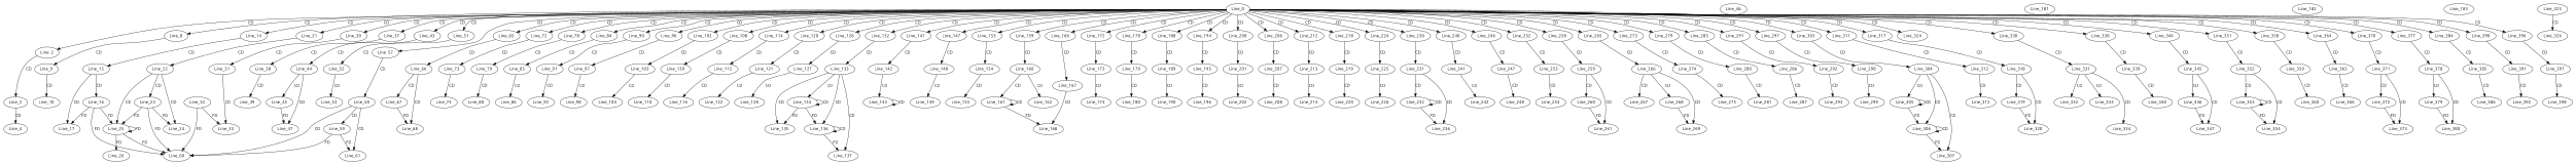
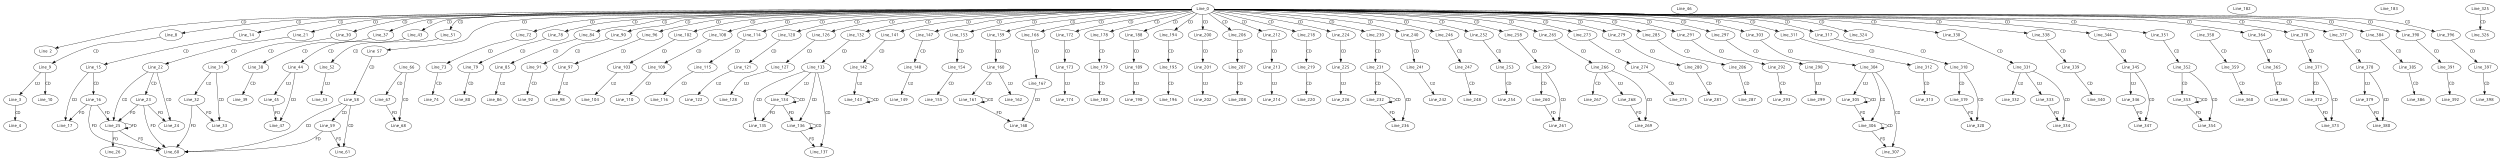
  digraph {
    fontname=Ubuntu
    node [fontname=Ubuntu]
    edge [fontname=Ubuntu]
    Line_0
    Line_2
    Line_8
    Line_14
    Line_21
    Line_30
    Line_37
    Line_43
    Line_51
    Line_57
-   Line_65
    Line_72
    Line_78
    Line_84
    Line_90
    Line_96
    Line_102
    Line_108
    Line_114
    Line_120
    Line_126
    Line_132
    Line_141
    Line_147
    Line_153
    Line_159
    Line_166
    Line_172
    Line_178
    Line_188
    Line_194
    Line_200
    Line_206
    Line_212
    Line_218
    Line_224
    Line_230
    Line_240
    Line_246
    Line_252
    Line_258
    Line_265
    Line_273
    Line_279
    Line_285
    Line_291
    Line_297
    Line_303
    Line_311
    Line_317
    Line_324
    Line_330
    Line_338
    Line_344
    Line_351
    Line_358
    Line_364
    Line_370
    Line_377
    Line_384
    Line_390
    Line_396
    Line_3
    Line_9
    Line_15
    Line_22
    Line_31
    Line_38
    Line_44
    Line_52
    Line_58
    Line_66
    Line_73
    Line_79
    Line_85
    Line_91
    Line_97
    Line_103
-   Line_109 [label=Line_139]
+   Line_109
    Line_115
    Line_121
    Line_127
    Line_133
    Line_142
    Line_148
    Line_154
    Line_160
    Line_167
    Line_173
    Line_179
    Line_189
    Line_195
    Line_201
    Line_207
    Line_213
    Line_219
    Line_225
    Line_231
    Line_241
    Line_247
    Line_253
    Line_259
    Line_266
    Line_274
    Line_280
    Line_286
    Line_292
    Line_298
    Line_304
    Line_312
    Line_318
    Line_331
    Line_339
    Line_345
    Line_352
    Line_359
    Line_365
    Line_371
    Line_378
    Line_385
    Line_391
    Line_397
    Line_4
    Line_10
    Line_16
    Line_17
    Line_25
    Line_60
    Line_26
    Line_23
    Line_24
    Line_32
    Line_33
    Line_39
    Line_45
    Line_47
    Line_46
    Line_53
    Line_59
    Line_61
    Line_67
    Line_68
    Line_74
    Line_80
    Line_86
    Line_92
    Line_98
    Line_104
    Line_110
    Line_116
    Line_122
    Line_128
    Line_134
    Line_135
    Line_136
    Line_137
    Line_143
    Line_149
    Line_155
    Line_161
    Line_162
    Line_168
    Line_174
    Line_180
-   Line_181
    Line_182
    Line_183
    Line_190
    Line_196
    Line_202
    Line_208
    Line_214
    Line_220
    Line_226
    Line_232
    Line_236
    Line_242
    Line_248
    Line_254
    Line_260
    Line_261
    Line_267
    Line_268
    Line_269
    Line_275
    Line_281
    Line_287
    Line_293
    Line_299
    Line_305
    Line_306
    Line_307
    Line_313
    Line_319
    Line_320
    Line_325
    Line_326
    Line_332
    Line_333
    Line_334
    Line_340
    Line_346
    Line_347
    Line_353
    Line_354
    Line_360
    Line_366
    Line_372
    Line_373
    Line_379
    Line_380
    Line_386
    Line_392
    Line_398
    Line_0 -> Line_2 [label=CD]
    Line_0 -> Line_8 [label=CD]
    Line_0 -> Line_14 [label=CD]
    Line_0 -> Line_21 [label=CD]
    Line_0 -> Line_30 [label=CD]
    Line_0 -> Line_37 [label=CD]
    Line_0 -> Line_43 [label=CD]
    Line_0 -> Line_51 [label=CD]
    Line_0 -> Line_57 [label=CD]
-   Line_0 -> Line_65 [label=CD]
    Line_0 -> Line_72 [label=CD]
    Line_0 -> Line_78 [label=CD]
    Line_0 -> Line_84 [label=CD]
    Line_0 -> Line_90 [label=CD]
    Line_0 -> Line_96 [label=CD]
    Line_0 -> Line_102 [label=CD]
    Line_0 -> Line_108 [label=CD]
    Line_0 -> Line_114 [label=CD]
    Line_0 -> Line_120 [label=CD]
    Line_0 -> Line_126 [label=CD]
    Line_0 -> Line_132 [label=CD]
    Line_0 -> Line_141 [label=CD]
    Line_0 -> Line_147 [label=CD]
    Line_0 -> Line_153 [label=CD]
    Line_0 -> Line_159 [label=CD]
    Line_0 -> Line_166 [label=CD]
    Line_0 -> Line_172 [label=CD]
    Line_0 -> Line_178 [label=CD]
    Line_0 -> Line_188 [label=CD]
    Line_0 -> Line_194 [label=CD]
    Line_0 -> Line_200 [label=CD]
    Line_0 -> Line_206 [label=CD]
    Line_0 -> Line_212 [label=CD]
    Line_0 -> Line_218 [label=CD]
    Line_0 -> Line_224 [label=CD]
    Line_0 -> Line_230 [label=CD]
    Line_0 -> Line_240 [label=CD]
    Line_0 -> Line_246 [label=CD]
    Line_0 -> Line_252 [label=CD]
    Line_0 -> Line_258 [label=CD]
    Line_0 -> Line_265 [label=CD]
    Line_0 -> Line_273 [label=CD]
    Line_0 -> Line_279 [label=CD]
    Line_0 -> Line_285 [label=CD]
    Line_0 -> Line_291 [label=CD]
    Line_0 -> Line_297 [label=CD]
    Line_0 -> Line_303 [label=FD]
    Line_0 -> Line_311 [label=CD]
    Line_0 -> Line_317 [label=CD]
    Line_0 -> Line_324 [label=CD]
    Line_0 -> Line_330 [label=CD]
    Line_0 -> Line_338 [label=CD]
    Line_0 -> Line_344 [label=CD]
    Line_0 -> Line_351 [label=CD]
-   Line_0 -> Line_358 [label=CD]
    Line_0 -> Line_364 [label=CD]
    Line_0 -> Line_370 [label=CD]
    Line_0 -> Line_377 [label=CD]
    Line_0 -> Line_384 [label=CD]
    Line_0 -> Line_390 [label=CD]
    Line_0 -> Line_396 [label=CD]
-   Line_2 -> Line_3 [label=CD]
+   Line_9 -> Line_3 [label=CD]
    Line_8 -> Line_9 [label=CD]
    Line_14 -> Line_15 [label=CD]
    Line_21 -> Line_22 [label=CD]
    Line_30 -> Line_31 [label=CD]
    Line_37 -> Line_38 [label=CD]
    Line_43 -> Line_44 [label=CD]
    Line_51 -> Line_52 [label=CD]
    Line_57 -> Line_58 [label=CD]
-   Line_65 -> Line_66 [label=CD]
    Line_72 -> Line_73 [label=CD]
    Line_78 -> Line_79 [label=CD]
    Line_84 -> Line_85 [label=CD]
    Line_90 -> Line_91 [label=CD]
    Line_96 -> Line_97 [label=CD]
    Line_102 -> Line_103 [label=CD]
    Line_108 -> Line_109 [label=CD]
    Line_114 -> Line_115 [label=CD]
    Line_120 -> Line_121 [label=CD]
    Line_126 -> Line_127 [label=CD]
    Line_132 -> Line_133 [label=CD]
    Line_141 -> Line_142 [label=CD]
    Line_147 -> Line_148 [label=CD]
    Line_153 -> Line_154 [label=CD]
    Line_159 -> Line_160 [label=CD]
    Line_166 -> Line_167 [label=CD]
    Line_172 -> Line_173 [label=CD]
    Line_178 -> Line_179 [label=CD]
    Line_188 -> Line_189 [label=CD]
    Line_194 -> Line_195 [label=CD]
    Line_200 -> Line_201 [label=CD]
    Line_206 -> Line_207 [label=CD]
    Line_212 -> Line_213 [label=CD]
    Line_218 -> Line_219 [label=CD]
    Line_224 -> Line_225 [label=CD]
    Line_230 -> Line_231 [label=CD]
    Line_240 -> Line_241 [label=CD]
    Line_246 -> Line_247 [label=CD]
    Line_252 -> Line_253 [label=CD]
    Line_258 -> Line_259 [label=CD]
    Line_265 -> Line_266 [label=CD]
    Line_273 -> Line_274 [label=CD]
    Line_279 -> Line_280 [label=CD]
    Line_285 -> Line_286 [label=CD]
    Line_291 -> Line_292 [label=CD]
    Line_297 -> Line_298 [label=CD]
    Line_303 -> Line_304 [label=CD]
    Line_311 -> Line_312 [label=CD]
    Line_317 -> Line_318 [label=CD]
    Line_330 -> Line_331 [label=CD]
    Line_338 -> Line_339 [label=CD]
    Line_344 -> Line_345 [label=CD]
    Line_351 -> Line_352 [label=CD]
    Line_358 -> Line_359 [label=CD]
    Line_364 -> Line_365 [label=CD]
    Line_370 -> Line_371 [label=CD]
    Line_377 -> Line_378 [label=CD]
    Line_384 -> Line_385 [label=CD]
    Line_390 -> Line_391 [label=CD]
    Line_396 -> Line_397 [label=CD]
    Line_3 -> Line_4 [label=CD]
    Line_9 -> Line_10 [label=CD]
    Line_15 -> Line_16 [label=CD]
    Line_15 -> Line_17 [label=CD]
    Line_22 -> Line_25 [label=CD]
    Line_22 -> Line_23 [label=CD]
    Line_22 -> Line_24 [label=CD]
+   Line_31 -> Line_32 [label=CD]
    Line_31 -> Line_33 [label=CD]
    Line_38 -> Line_39 [label=CD]
    Line_44 -> Line_45 [label=CD]
    Line_44 -> Line_47 [label=CD]
    Line_52 -> Line_53 [label=CD]
    Line_58 -> Line_60 [label=CD]
    Line_58 -> Line_59 [label=CD]
    Line_58 -> Line_61 [label=CD]
    Line_66 -> Line_67 [label=CD]
    Line_66 -> Line_68 [label=CD]
    Line_73 -> Line_74 [label=CD]
    Line_79 -> Line_80 [label=CD]
    Line_85 -> Line_86 [label=CD]
    Line_91 -> Line_92 [label=CD]
    Line_97 -> Line_98 [label=CD]
    Line_103 -> Line_104 [label=CD]
    Line_109 -> Line_110 [label=CD]
    Line_115 -> Line_116 [label=CD]
    Line_121 -> Line_122 [label=CD]
    Line_127 -> Line_128 [label=CD]
    Line_133 -> Line_134 [label=CD]
    Line_133 -> Line_135 [label=CD]
    Line_133 -> Line_136 [label=CD]
    Line_133 -> Line_137 [label=CD]
    Line_142 -> Line_143 [label=CD]
    Line_148 -> Line_149 [label=CD]
    Line_154 -> Line_155 [label=CD]
    Line_160 -> Line_161 [label=CD]
    Line_160 -> Line_162 [label=CD]
    Line_167 -> Line_168 [label=CD]
    Line_173 -> Line_174 [label=CD]
    Line_179 -> Line_180 [label=CD]
    Line_189 -> Line_190 [label=CD]
    Line_195 -> Line_196 [label=CD]
    Line_201 -> Line_202 [label=CD]
    Line_207 -> Line_208 [label=CD]
    Line_213 -> Line_214 [label=CD]
    Line_219 -> Line_220 [label=CD]
    Line_225 -> Line_226 [label=CD]
    Line_231 -> Line_232 [label=CD]
    Line_231 -> Line_236 [label=CD]
    Line_241 -> Line_242 [label=CD]
    Line_247 -> Line_248 [label=CD]
    Line_253 -> Line_254 [label=CD]
    Line_259 -> Line_260 [label=CD]
    Line_259 -> Line_261 [label=CD]
    Line_266 -> Line_267 [label=CD]
    Line_266 -> Line_268 [label=CD]
    Line_266 -> Line_269 [label=CD]
    Line_274 -> Line_275 [label=CD]
    Line_280 -> Line_281 [label=CD]
    Line_286 -> Line_287 [label=CD]
    Line_292 -> Line_293 [label=CD]
    Line_298 -> Line_299 [label=CD]
    Line_304 -> Line_305 [label=CD]
    Line_304 -> Line_306 [label=CD]
    Line_304 -> Line_307 [label=CD]
    Line_312 -> Line_313 [label=CD]
    Line_318 -> Line_319 [label=CD]
    Line_318 -> Line_320 [label=CD]
    Line_331 -> Line_332 [label=CD]
    Line_331 -> Line_333 [label=CD]
    Line_331 -> Line_334 [label=CD]
    Line_339 -> Line_340 [label=CD]
    Line_345 -> Line_346 [label=CD]
    Line_345 -> Line_347 [label=CD]
    Line_352 -> Line_353 [label=CD]
    Line_352 -> Line_354 [label=CD]
    Line_359 -> Line_360 [label=CD]
    Line_365 -> Line_366 [label=CD]
    Line_371 -> Line_372 [label=CD]
    Line_371 -> Line_373 [label=CD]
    Line_378 -> Line_379 [label=CD]
    Line_378 -> Line_380 [label=CD]
    Line_385 -> Line_386 [label=CD]
    Line_391 -> Line_392 [label=CD]
    Line_397 -> Line_398 [label=CD]
    Line_16 -> Line_17 [label=FD]
    Line_16 -> Line_25 [label=FD]
    Line_16 -> Line_60 [label=FD]
    Line_25 -> Line_25 [label=FD]
    Line_25 -> Line_60 [label=FD]
    Line_25 -> Line_26 [label=FD]
    Line_23 -> Line_25 [label=FD]
    Line_23 -> Line_60 [label=FD]
    Line_23 -> Line_24 [label=FD]
    Line_32 -> Line_60 [label=FD]
    Line_32 -> Line_33 [label=FD]
    Line_45 -> Line_47 [label=FD]
    Line_59 -> Line_60 [label=FD]
    Line_59 -> Line_61 [label=FD]
    Line_67 -> Line_68 [label=FD]
    Line_134 -> Line_134 [label=CD]
    Line_134 -> Line_135 [label=FD]
    Line_134 -> Line_136 [label=FD]
    Line_136 -> Line_136 [label=CD]
    Line_136 -> Line_137 [label=FD]
    Line_143 -> Line_143 [label=CD]
    Line_161 -> Line_161 [label=CD]
    Line_161 -> Line_168 [label=FD]
    Line_232 -> Line_232 [label=CD]
    Line_232 -> Line_236 [label=FD]
    Line_260 -> Line_261 [label=FD]
    Line_268 -> Line_269 [label=FD]
    Line_305 -> Line_305 [label=CD]
    Line_305 -> Line_306 [label=FD]
    Line_306 -> Line_306 [label=CD]
    Line_306 -> Line_307 [label=FD]
    Line_319 -> Line_320 [label=FD]
    Line_325 -> Line_326 [label=CD]
+   Line_333 -> Line_334 [label=FD]
    Line_346 -> Line_347 [label=FD]
    Line_353 -> Line_353 [label=CD]
    Line_353 -> Line_354 [label=FD]
    Line_372 -> Line_373 [label=FD]
    Line_379 -> Line_380 [label=FD]
  }
